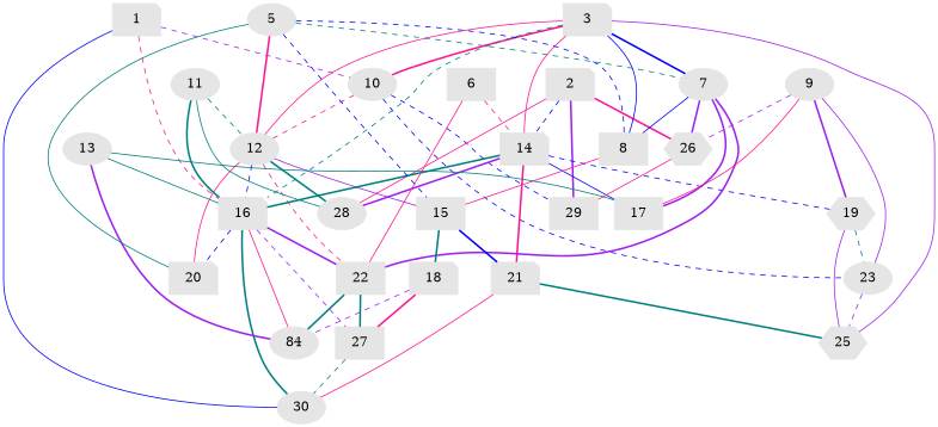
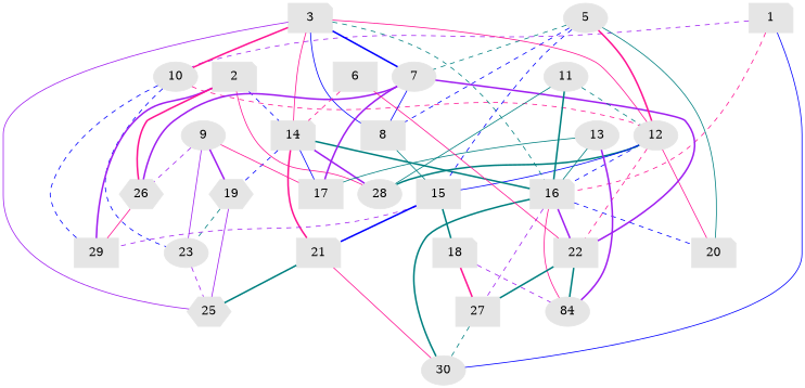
  graph {
    node [color=gray90 shape=ellipse style=filled]
    edge [color=purple style=dashed weight=1.0]
    1 [shape=note]
    10
    16 [shape=note]
    30
    29 [shape=box]
    12
    23
    20 [shape=note]
    22 [shape=box]
    n10 [label=84]
    27 [shape=box]
    2 [shape=note]
    14 [shape=note]
    26 [shape=hexagon]
    28
    17 [shape=box]
    19 [shape=hexagon]
    21 [shape=note]
    3 [shape=note]
    7
    8 [shape=box]
    25 [shape=hexagon]
    15 [shape=box]
    13
    5
    18 [shape=note]
    6 [shape=box]
    9
    11
    1 -- 10
    1 -- 16 [color=deeppink]
    1 -- 30 [color=blue style=solid]
    10 -- 29 [color=blue]
    10 -- 12 [color=deeppink]
    10 -- 23 [color=blue]
    16 -- 30 [color=teal style=bold]
    16 -- 20 [color=blue]
    16 -- 22 [style=bold]
    16 -- n10 [color=deeppink style=solid]
    16 -- 27
    12 -- 16 [color=blue]
    12 -- 20 [color=deeppink style=solid weight=2.0]
    12 -- 22 [color=deeppink]
    12 -- 28 [color=teal style=bold]
-   12 -- 15 [style=solid weight=2.0]
+   12 -- 15 [color=blue style=solid weight=2.0]
    23 -- 25
    22 -- n10 [color=teal style=bold]
    22 -- 27 [color=teal style=bold]
    27 -- 30 [color=teal]
    2 -- 29 [style=bold]
    2 -- 14 [color=blue]
    2 -- 26 [color=deeppink style=bold]
    2 -- 28 [color=deeppink style=solid]
    14 -- 16 [color=teal style=bold]
    14 -- 28 [style=bold]
    14 -- 17 [color=blue style=solid weight=3.0]
    14 -- 19 [color=blue]
    14 -- 21 [color=deeppink style=bold]
    26 -- 29 [color=deeppink style=solid]
    19 -- 23 [color=teal]
    19 -- 25 [style=solid]
    21 -- 30 [color=deeppink style=solid]
    21 -- 25 [color=teal style=bold]
    3 -- 10 [color=deeppink style=bold]
    3 -- 16 [color=teal]
    3 -- 12 [color=deeppink style=solid]
    3 -- 14 [color=deeppink style=solid]
    3 -- 7 [color=blue style=bold]
    3 -- 8 [color=blue style=solid weight=2.0]
    3 -- 25 [style=solid]
    7 -- 22 [style=bold weight=2.0]
    7 -- 26 [style=bold]
    7 -- 17 [style=bold]
    7 -- 8 [color=blue style=solid weight=2.0]
-   8 -- 15 [color=deeppink style=solid weight=3.0]
+   8 -- 15 [color=teal style=solid weight=3.0]
+   15 -- 29
    15 -- 21 [color=blue style=bold]
    15 -- 18 [color=teal style=bold weight=2.0]
    13 -- 16 [color=teal style=solid]
    13 -- n10 [style=bold]
    13 -- 17 [color=teal style=solid]
    5 -- 12 [color=deeppink style=bold weight=2.0]
    5 -- 20 [color=teal style=solid]
    5 -- 7 [color=teal]
    5 -- 8 [color=blue]
    5 -- 15 [color=blue]
    18 -- n10
    18 -- 27 [color=deeppink style=bold]
    6 -- 22 [color=deeppink style=solid]
    6 -- 14 [color=deeppink weight=3.0]
    9 -- 23 [style=solid]
    9 -- 26
    9 -- 17 [color=deeppink style=solid]
    9 -- 19 [style=bold]
    11 -- 16 [color=teal style=bold weight=2.0]
    11 -- 12 [color=teal]
    11 -- 28 [color=teal style=solid]
  }
